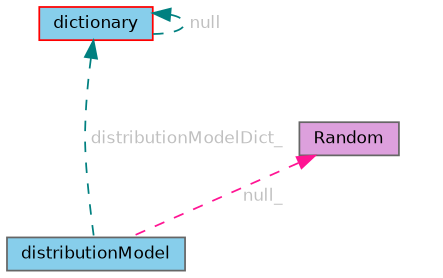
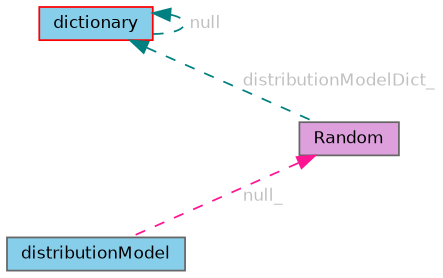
  digraph {
    node [color=gray40 fillcolor=skyblue fontname=Helvetica fontsize=10 shape=box style=filled]
    edge [color=teal dir=back fontcolor=grey fontname=Helvetica fontsize=10 labelfontname=Helvetica labelfontsize=10 style=dashed]
    n1 [fontcolor=black height=0.2 label=distributionModel width=0.4]
    n2 [color=red height=0.2 label=dictionary width=0.4]
    n3 [fillcolor=plum height=0.2 label=Random width=0.4]
-   n2 -> n1 [label=" distributionModelDict_"]
+   n2 -> n3 [label=" distributionModelDict_"]
    n2 -> n2 [label=" null"]
    n3 -> n1 [color=deeppink label=" null_"]
  }
